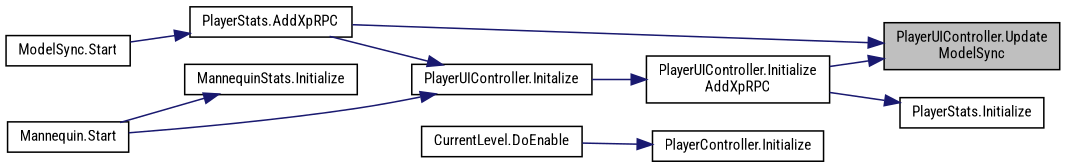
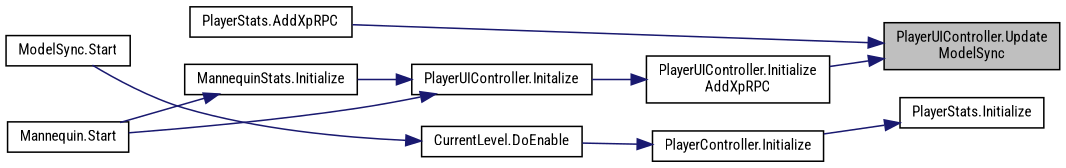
  digraph {
    fontname="Roboto Condensed"
    rankdir=RL
    node [color=black fillcolor=white fontname="Roboto Condensed" fontsize=10 shape=record style=filled]
    edge [color=midnightblue dir=back fontname="Roboto Condensed" fontsize=10 labelfontname=Helvetica labelfontsize=10 style=solid]
    n1 [fillcolor=grey75 fontcolor=black height=0.2 label="PlayerUIController.Update\lModelSync" width=0.4]
    n2 [height=0.2 label="PlayerStats.AddXpRPC" width=0.4]
    n3 [height=0.2 label="PlayerUIController.Initialize\lAddXpRPC" width=0.4]
    n4 [height=0.2 label="PlayerUIController.Initalize" width=0.4]
    n5 [height=0.2 label="MannequinStats.Initialize" width=0.4]
    n6 [height=0.2 label="Mannequin.Start" width=0.4]
    n7 [height=0.2 label="PlayerStats.Initialize" width=0.4]
    n8 [height=0.2 label="PlayerController.Initialize" width=0.4]
    n9 [height=0.2 label="CurrentLevel.DoEnable" width=0.4]
    n10 [height=0.2 label="ModelSync.Start" width=0.4]
    n1 -> n2
    n1 -> n3
    n3 -> n4
-   n4 -> n2
+   n4 -> n5
    n4 -> n6
    n5 -> n6
-   n7 -> n3
+   n7 -> n8
    n8 -> n9
-   n2 -> n10
+   n9 -> n10
  }
